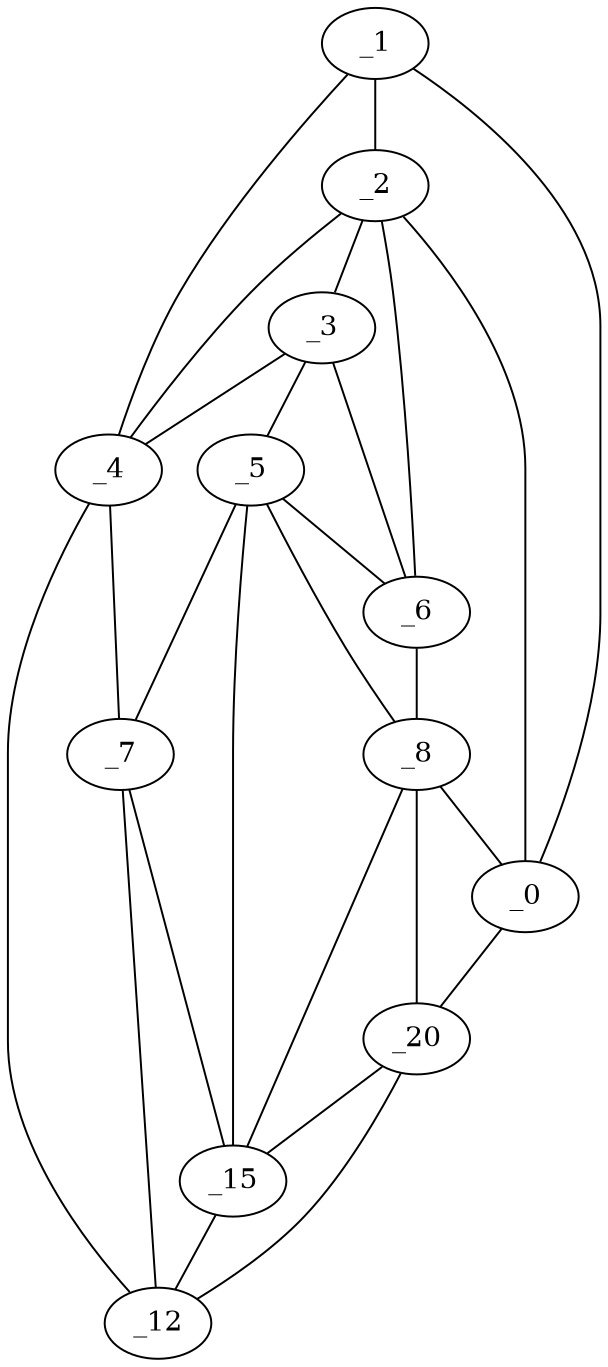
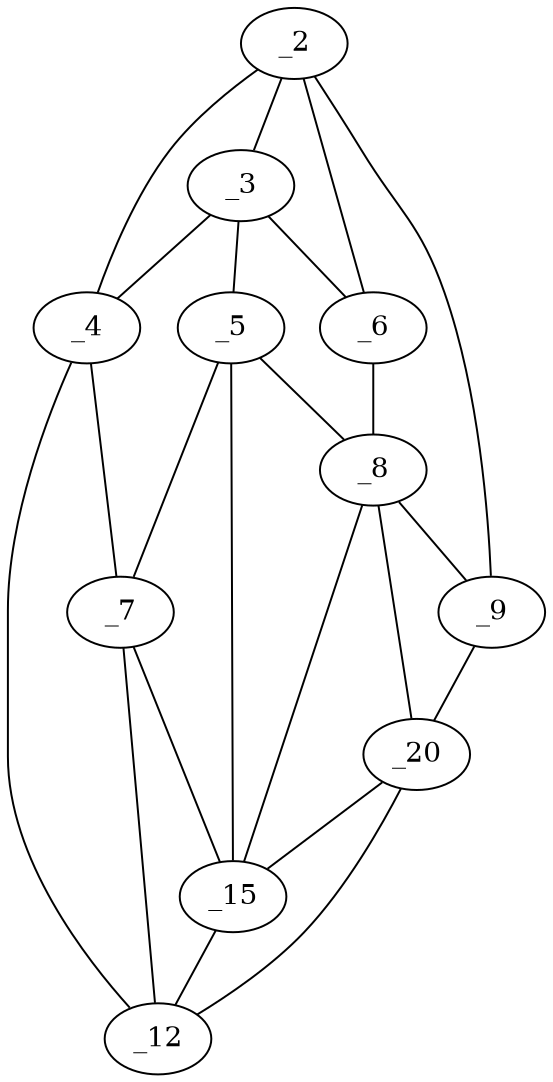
  graph {
    node [y=36]
    edge [valence=2]
-   _1 [x=44]
    _4 [x=66 y=78]
-   _9 [x=86 y=30 label=_0]
+   _9 [x=86 y=30]
    _2 [x=59 y=38]
    _7 [x=77 y=71]
    _12 [x=124 y=67]
    n7 [label=_20 x=94]
    _3 [x=64 y=40]
    _6 [x=72 y=37]
    _5 [x=69 y=43]
    _8 [x=85 y=40]
    n12 [label=_15 x=95 y=56]
-   _1 -- _4 [valence=1]
-   _1 -- _9 [valence=1]
-   _1 -- _2
    _4 -- _7 [valence=1]
    _4 -- _12 [valence=1]
    _9 -- n7 [valence=1]
    _2 -- _4
    _2 -- _9
    _2 -- _3 [valence=1]
    _2 -- _6
    _7 -- _12
    _7 -- n12 [valence=1]
    n7 -- _12 [valence=1]
    n7 -- n12
    _3 -- _4
    _3 -- _6
    _3 -- _5 [valence=1]
    _6 -- _8
    _5 -- _7
-   _5 -- _6 [valence=1]
    _5 -- _8
    _5 -- n12
    _8 -- _9 [valence=1]
    _8 -- n7
    _8 -- n12
    n12 -- _12
  }
